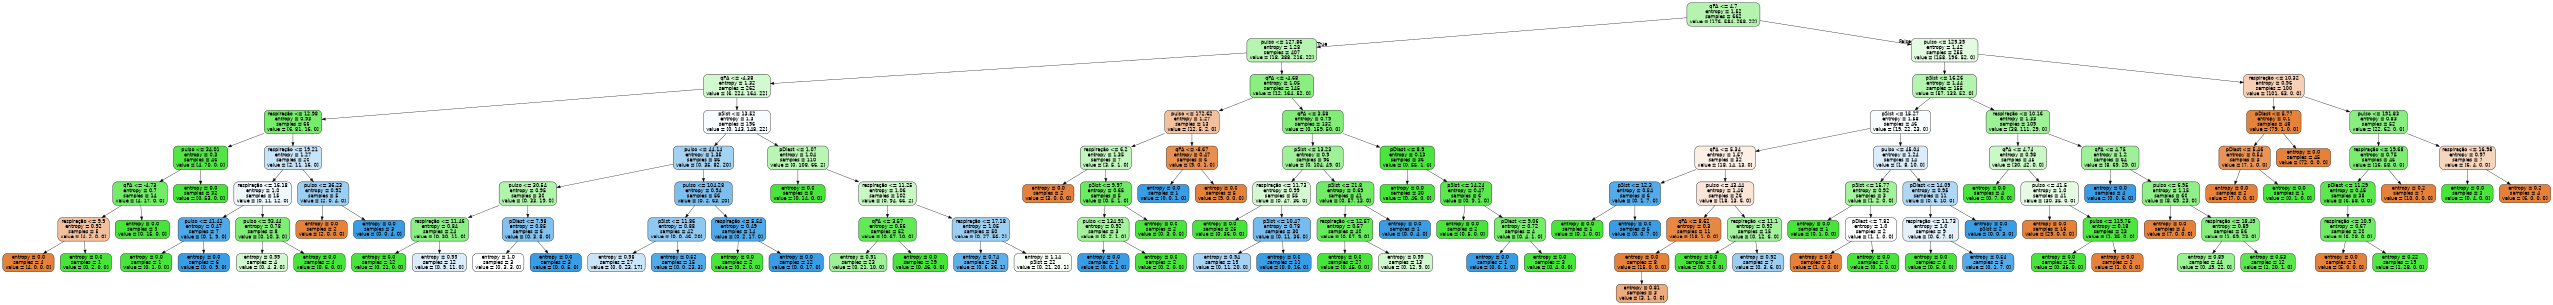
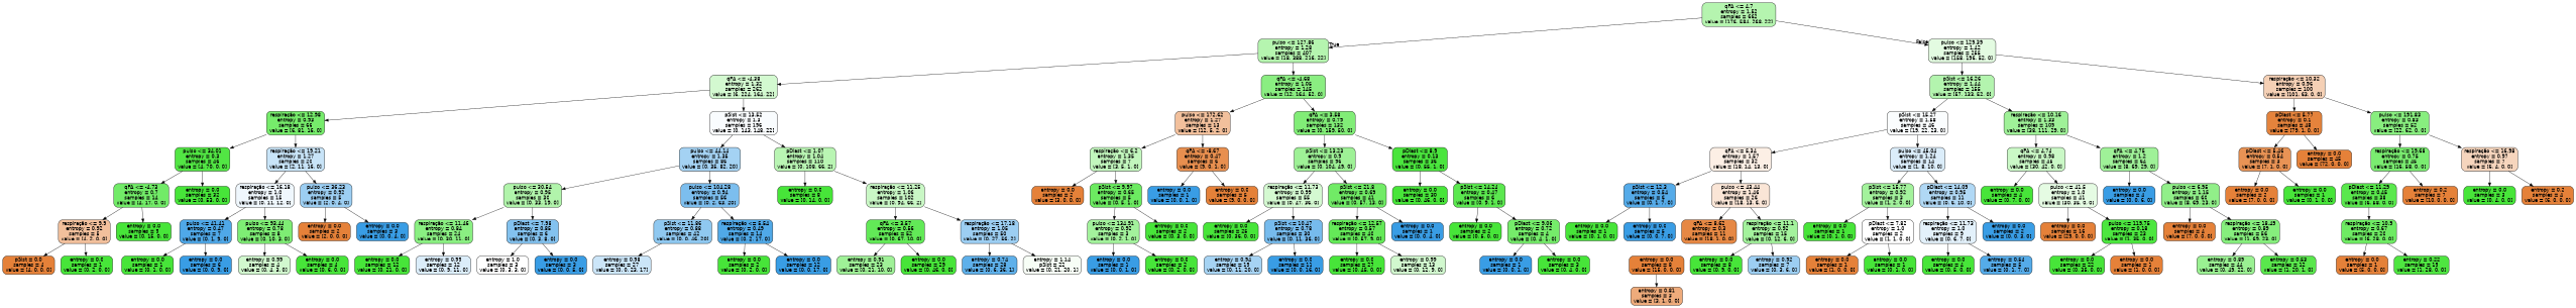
  digraph {
    node [color=black fillcolor="#47e539" fontname=helvetica shape=box style="filled, rounded"]
    edge [fontname=helvetica]
    n1 [fillcolor="#b5f4af" label="qPA <= 4.7\nentropy = 1.52\nsamples = 662\nvalue = [176, 584, 268, 22]"]
    n2 [fillcolor="#b5f5af" label="pulso <= 127.86\nentropy = 1.28\nsamples = 407\nvalue = [18, 388, 216, 22]"]
    n3 [fillcolor="#e3fbe1" label="pulso <= 129.39\nentropy = 1.42\nsamples = 255\nvalue = [158, 196, 52, 0]"]
    n4 [fillcolor="#d3f9d0" label="qPA <= -4.38\nentropy = 1.32\nsamples = 262\nvalue = [6, 224, 164, 22]"]
    n5 [fillcolor="#8aee81" label="qPA <= -4.68\nentropy = 1.05\nsamples = 145\nvalue = [12, 164, 52, 0]"]
    n6 [fillcolor="#b3f4ae" label="pSist <= 16.26\nentropy = 1.44\nsamples = 155\nvalue = [57, 133, 52, 0]"]
    n7 [fillcolor="#f5d0b5" label="respiração <= 10.32\nentropy = 0.96\nsamples = 100\nvalue = [101, 63, 0, 0]"]
    n8 [fillcolor="#76ec6b" label="respiração <= 12.98\nentropy = 0.93\nsamples = 66\nvalue = [6, 81, 16, 0]"]
    n9 [fillcolor="#f9fcfe" label="pSist <= 13.52\nentropy = 1.3\nsamples = 196\nvalue = [0, 143, 148, 22]"]
    n10 [fillcolor="#f2c09c" label="pulso <= 172.62\nentropy = 1.27\nsamples = 13\nvalue = [12, 5, 2, 0]"]
    n11 [fillcolor="#81ed77" label="qPA <= 3.58\nentropy = 0.79\nsamples = 132\nvalue = [0, 159, 50, 0]"]
    n12 [fillcolor="#52e644" label="pulso <= 34.01\nentropy = 0.3\nsamples = 46\nvalue = [4, 70, 0, 0]"]
    n13 [fillcolor="#c8e4f8" label="respiração <= 19.21\nentropy = 1.27\nsamples = 20\nvalue = [2, 11, 16, 0]"]
    n14 [fillcolor="#a4d2f3" label="pulso <= 44.14\nentropy = 1.35\nsamples = 86\nvalue = [0, 35, 82, 20]"]
    n15 [fillcolor="#b9f5b3" label="pDiast <= 1.07\nentropy = 1.04\nsamples = 110\nvalue = [0, 108, 66, 2]"]
    n16 [fillcolor="#72eb68" label="qPA <= -4.73\nentropy = 0.7\nsamples = 14\nvalue = [4, 17, 0, 0]"]
    n17 [label="entropy = 0.0\nsamples = 32\nvalue = [0, 53, 0, 0]"]
    n18 [fillcolor="#eff7fd" label="respiração <= 16.18\nentropy = 1.0\nsamples = 15\nvalue = [0, 11, 12, 0]"]
    n19 [fillcolor="#9ccef2" label="pulso <= 36.23\nentropy = 0.92\nsamples = 5\nvalue = [2, 0, 4, 0]"]
    n20 [fillcolor="#f2c09c" label="respiração <= 9.9\nentropy = 0.92\nsamples = 5\nvalue = [4, 2, 0, 0]"]
    n21 [label="entropy = 0.0\nsamples = 9\nvalue = [0, 15, 0, 0]"]
-   n22 [fillcolor="#e58139" label="entropy = 0.0\nsamples = 4\nvalue = [4, 0, 0, 0]"]
+   n22 [fillcolor="#e58139" label="pSist = 0.0\nsamples = 4\nvalue = [4, 0, 0, 0]"]
    n23 [label="entropy = 0.0\nsamples = 1\nvalue = [0, 2, 0, 0]"]
    n24 [fillcolor="#4fa8e8" label="pulso <= 41.41\nentropy = 0.47\nsamples = 7\nvalue = [0, 1, 9, 0]"]
    n25 [fillcolor="#7eed74" label="pulso <= 93.44\nentropy = 0.78\nsamples = 8\nvalue = [0, 10, 3, 0]"]
    n26 [fillcolor="#e58139" label="entropy = 0.0\nsamples = 2\nvalue = [2, 0, 0, 0]"]
    n27 [fillcolor="#399de5" label="entropy = 0.0\nsamples = 3\nvalue = [0, 0, 4, 0]"]
    n28 [label="entropy = 0.0\nsamples = 1\nvalue = [0, 1, 0, 0]"]
    n29 [fillcolor="#399de5" label="entropy = 0.0\nsamples = 6\nvalue = [0, 0, 9, 0]"]
    n30 [fillcolor="#d1f8ce" label="entropy = 0.99\nsamples = 4\nvalue = [0, 4, 3, 0]"]
    n31 [label="entropy = 0.0\nsamples = 4\nvalue = [0, 6, 0, 0]"]
    n32 [fillcolor="#b1f4ab" label="pulso <= 30.54\nentropy = 0.95\nsamples = 30\nvalue = [0, 33, 19, 0]"]
    n33 [fillcolor="#7cbeee" label="pulso <= 104.28\nentropy = 0.94\nsamples = 56\nvalue = [0, 2, 63, 20]"]
    n34 [label="entropy = 0.0\nsamples = 8\nvalue = [0, 14, 0, 0]"]
    n35 [fillcolor="#c9f7c5" label="respiração <= 11.25\nentropy = 1.06\nsamples = 102\nvalue = [0, 94, 66, 2]"]
    n36 [fillcolor="#8aef82" label="respiração <= 11.46\nentropy = 0.84\nsamples = 24\nvalue = [0, 30, 11, 0]"]
    n37 [fillcolor="#83c2ef" label="pDiast <= 7.98\nentropy = 0.85\nsamples = 6\nvalue = [0, 3, 8, 0]"]
    n38 [fillcolor="#8fc8f0" label="pSist <= 11.86\nentropy = 0.88\nsamples = 42\nvalue = [0, 0, 46, 20]"]
    n39 [fillcolor="#50a9e8" label="respiração <= 5.54\nentropy = 0.49\nsamples = 14\nvalue = [0, 2, 17, 0]"]
    n40 [label="entropy = 0.0\nsamples = 12\nvalue = [0, 21, 0, 0]"]
    n41 [fillcolor="#dbedfa" label="entropy = 0.99\nsamples = 12\nvalue = [0, 9, 11, 0]"]
    n42 [fillcolor="#ffffff" label="entropy = 1.0\nsamples = 3\nvalue = [0, 3, 3, 0]"]
    n43 [fillcolor="#399de5" label="entropy = 0.0\nsamples = 3\nvalue = [0, 0, 5, 0]"]
    n44 [fillcolor="#cbe5f8" label="entropy = 0.98\nsamples = 27\nvalue = [0, 0, 23, 17]"]
-   n45 [fillcolor="#53aae8" label="entropy = 0.52\nsamples = 15\nvalue = [0, 0, 23, 3]"]
    n46 [label="entropy = 0.0\nsamples = 2\nvalue = [0, 2, 0, 0]"]
    n47 [fillcolor="#399de5" label="entropy = 0.0\nsamples = 12\nvalue = [0, 0, 17, 0]"]
    n48 [fillcolor="#62e957" label="qPA <= 3.57\nentropy = 0.56\nsamples = 52\nvalue = [0, 67, 10, 0]"]
    n49 [fillcolor="#9ccef2" label="respiração <= 17.18\nentropy = 1.05\nsamples = 50\nvalue = [0, 27, 56, 2]"]
    n50 [fillcolor="#9ff197" label="entropy = 0.91\nsamples = 23\nvalue = [0, 21, 10, 0]"]
    n51 [label="entropy = 0.0\nsamples = 29\nvalue = [0, 46, 0, 0]"]
    n52 [fillcolor="#5eb0ea" label="entropy = 0.74\nsamples = 28\nvalue = [0, 6, 36, 1]"]
    n53 [fillcolor="#f7fef6" label="entropy = 1.14\npSist = 22\nvalue = [0, 21, 20, 1]"]
    n54 [fillcolor="#c2f6bd" label="respiração <= 6.2\nentropy = 1.35\nsamples = 7\nvalue = [3, 5, 1, 0]"]
    n55 [fillcolor="#e88f4f" label="qPA <= -8.67\nentropy = 0.47\nsamples = 6\nvalue = [9, 0, 1, 0]"]
    n56 [fillcolor="#9ef196" label="pSist <= 13.23\nentropy = 0.9\nsamples = 96\nvalue = [0, 104, 49, 0]"]
    n57 [fillcolor="#4ae53d" label="pDiast <= 8.9\nentropy = 0.13\nsamples = 36\nvalue = [0, 55, 1, 0]"]
    n58 [fillcolor="#e58139" label="entropy = 0.0\nsamples = 2\nvalue = [3, 0, 0, 0]"]
    n59 [fillcolor="#6cea61" label="pSist <= 9.97\nentropy = 0.65\nsamples = 5\nvalue = [0, 5, 1, 0]"]
    n60 [fillcolor="#399de5" label="entropy = 0.0\nsamples = 1\nvalue = [0, 0, 1, 0]"]
    n61 [fillcolor="#e58139" label="entropy = 0.0\nsamples = 5\nvalue = [9, 0, 0, 0]"]
    n62 [fillcolor="#a3f29c" label="pulso <= 134.91\nentropy = 0.92\nsamples = 3\nvalue = [0, 2, 1, 0]"]
    n63 [label="entropy = 0.0\nsamples = 2\nvalue = [0, 3, 0, 0]"]
    n64 [fillcolor="#399de5" label="entropy = 0.0\nsamples = 1\nvalue = [0, 0, 1, 0]"]
    n65 [label="entropy = 0.0\nsamples = 2\nvalue = [0, 2, 0, 0]"]
    n66 [fillcolor="#d4f9d1" label="respiração <= 11.73\nentropy = 0.99\nsamples = 55\nvalue = [0, 47, 36, 0]"]
    n67 [fillcolor="#71eb66" label="pSist <= 21.8\nentropy = 0.69\nsamples = 41\nvalue = [0, 57, 13, 0]"]
    n68 [label="entropy = 0.0\nsamples = 30\nvalue = [0, 46, 0, 0]"]
    n69 [fillcolor="#5be84f" label="pSist <= 14.24\nentropy = 0.47\nsamples = 6\nvalue = [0, 9, 1, 0]"]
    n70 [label="entropy = 0.0\nsamples = 25\nvalue = [0, 36, 0, 0]"]
    n71 [fillcolor="#76bbed" label="pSist <= 10.47\nentropy = 0.78\nsamples = 30\nvalue = [0, 11, 36, 0]"]
    n72 [fillcolor="#64e958" label="respiração <= 12.57\nentropy = 0.57\nsamples = 40\nvalue = [0, 57, 9, 0]"]
    n73 [fillcolor="#399de5" label="entropy = 0.0\nsamples = 1\nvalue = [0, 0, 4, 0]"]
    n74 [fillcolor="#a6d3f3" label="entropy = 0.94\nsamples = 19\nvalue = [0, 11, 20, 0]"]
    n75 [fillcolor="#399de5" label="entropy = 0.0\nsamples = 11\nvalue = [0, 0, 16, 0]"]
    n76 [label="entropy = 0.0\nsamples = 27\nvalue = [0, 45, 0, 0]"]
    n77 [fillcolor="#d1f8ce" label="entropy = 0.99\nsamples = 13\nvalue = [0, 12, 9, 0]"]
    n78 [label="entropy = 0.0\nsamples = 2\nvalue = [0, 5, 0, 0]"]
    n79 [fillcolor="#75ec6a" label="pDiast <= 9.06\nentropy = 0.72\nsamples = 4\nvalue = [0, 4, 1, 0]"]
    n80 [fillcolor="#399de5" label="entropy = 0.0\nsamples = 1\nvalue = [0, 0, 1, 0]"]
    n81 [label="entropy = 0.0\nsamples = 3\nvalue = [0, 4, 0, 0]"]
    n82 [fillcolor="#fafdfe" label="pSist <= 15.27\nentropy = 1.58\nsamples = 46\nvalue = [19, 22, 23, 0]"]
    n83 [fillcolor="#9ff198" label="respiração <= 10.16\nentropy = 1.33\nsamples = 109\nvalue = [38, 111, 29, 0]"]
    n84 [fillcolor="#e5833c" label="pDiast <= 5.77\nentropy = 0.1\nsamples = 48\nvalue = [79, 1, 0, 0]"]
    n85 [fillcolor="#88ee7f" label="pulso <= 191.83\nentropy = 0.83\nsamples = 52\nvalue = [22, 62, 0, 0]"]
    n86 [fillcolor="#fcefe5" label="qPA <= 5.34\nentropy = 1.57\nsamples = 32\nvalue = [18, 14, 13, 0]"]
    n87 [fillcolor="#dbedfa" label="pulso <= 45.04\nentropy = 1.24\nsamples = 14\nvalue = [1, 8, 10, 0]"]
    n88 [fillcolor="#caf8c6" label="qPA <= 4.74\nentropy = 0.98\nsamples = 45\nvalue = [30, 42, 0, 0]"]
    n89 [fillcolor="#9ff198" label="qPA <= 4.75\nentropy = 1.2\nsamples = 64\nvalue = [8, 69, 29, 0]"]
    n90 [fillcolor="#55abe9" label="pSist <= 12.3\nentropy = 0.54\nsamples = 6\nvalue = [0, 1, 7, 0]"]
    n91 [fillcolor="#fae5d6" label="pulso <= 43.44\nentropy = 1.46\nsamples = 26\nvalue = [18, 13, 6, 0]"]
    n92 [fillcolor="#a3f29c" label="pSist <= 15.77\nentropy = 0.92\nsamples = 3\nvalue = [1, 2, 0, 0]"]
    n93 [fillcolor="#b0d8f5" label="pDiast <= 14.09\nentropy = 0.95\nsamples = 11\nvalue = [0, 6, 10, 0]"]
    n94 [label="entropy = 0.0\nsamples = 1\nvalue = [0, 1, 0, 0]"]
    n95 [fillcolor="#399de5" label="entropy = 0.0\nsamples = 5\nvalue = [0, 0, 7, 0]"]
    n96 [fillcolor="#e68844" label="qPA <= 8.62\nentropy = 0.3\nsamples = 11\nvalue = [18, 1, 0, 0]"]
    n97 [fillcolor="#a3f29c" label="respiração <= 11.1\nentropy = 0.92\nsamples = 15\nvalue = [0, 12, 6, 0]"]
    n98 [fillcolor="#e58139" label="entropy = 0.0\nsamples = 8\nvalue = [15, 0, 0, 0]"]
    n99 [label="entropy = 0.0\nsamples = 8\nvalue = [0, 9, 0, 0]"]
    n100 [fillcolor="#9ccef2" label="entropy = 0.92\nsamples = 7\nvalue = [0, 3, 6, 0]"]
    n101 [fillcolor="#eeab7b" label="entropy = 0.81\nsamples = 3\nvalue = [3, 1, 0, 0]"]
    n102 [label="entropy = 0.0\nsamples = 1\nvalue = [0, 1, 0, 0]"]
    n103 [fillcolor="#ffffff" label="pDiast <= 7.82\nentropy = 1.0\nsamples = 2\nvalue = [1, 1, 0, 0]"]
    n104 [fillcolor="#e3f1fb" label="respiração <= 11.73\nentropy = 1.0\nsamples = 9\nvalue = [0, 6, 7, 0]"]
-   n105 [fillcolor="#399de5" label="entropy = 0.0\npSist = 2\nvalue = [0, 0, 3, 0]"]
+   n105 [fillcolor="#399de5" label="entropy = 0.0\nsamples = 2\nvalue = [0, 0, 3, 0]"]
    n106 [fillcolor="#e58139" label="entropy = 0.0\nsamples = 1\nvalue = [1, 0, 0, 0]"]
    n107 [label="entropy = 0.0\nsamples = 1\nvalue = [0, 1, 0, 0]"]
    n108 [label="entropy = 0.0\nsamples = 4\nvalue = [0, 5, 0, 0]"]
    n109 [fillcolor="#55abe9" label="entropy = 0.54\nsamples = 5\nvalue = [0, 1, 7, 0]"]
    n110 [label="entropy = 0.0\nsamples = 4\nvalue = [0, 7, 0, 0]"]
    n111 [fillcolor="#e5fbe3" label="pulso <= 41.5\nentropy = 1.0\nsamples = 41\nvalue = [30, 35, 0, 0]"]
    n112 [fillcolor="#399de5" label="entropy = 0.0\nsamples = 4\nvalue = [0, 0, 6, 0]"]
    n113 [fillcolor="#91ef89" label="pulso <= 6.95\nentropy = 1.15\nsamples = 60\nvalue = [8, 69, 23, 0]"]
    n114 [fillcolor="#e58139" label="entropy = 0.0\nsamples = 16\nvalue = [29, 0, 0, 0]"]
    n115 [fillcolor="#4ce63f" label="pulso <= 119.75\nentropy = 0.18\nsamples = 23\nvalue = [1, 35, 0, 0]"]
    n116 [label="entropy = 0.0\nsamples = 22\nvalue = [0, 35, 0, 0]"]
    n117 [fillcolor="#e58139" label="entropy = 0.0\nsamples = 1\nvalue = [1, 0, 0, 0]"]
    n118 [fillcolor="#e58139" label="entropy = 0.0\nsamples = 4\nvalue = [7, 0, 0, 0]"]
    n119 [fillcolor="#86ee7d" label="respiração <= 18.49\nentropy = 0.89\nsamples = 56\nvalue = [1, 69, 23, 0]"]
    n120 [fillcolor="#9af192" label="entropy = 0.89\nsamples = 44\nvalue = [0, 49, 22, 0]"]
    n121 [fillcolor="#59e74c" label="entropy = 0.53\nsamples = 12\nvalue = [1, 20, 1, 0]"]
    n122 [fillcolor="#e99355" label="pDiast <= 5.46\nentropy = 0.54\nsamples = 3\nvalue = [7, 1, 0, 0]"]
    n123 [fillcolor="#e58139" label="entropy = 0.0\nsamples = 45\nvalue = [72, 0, 0, 0]"]
    n124 [fillcolor="#7aec70" label="respiração <= 19.68\nentropy = 0.75\nsamples = 45\nvalue = [16, 58, 0, 0]"]
    n125 [fillcolor="#f6d5bd" label="respiração <= 16.98\nentropy = 0.97\nsamples = 7\nvalue = [6, 4, 0, 0]"]
    n126 [fillcolor="#e58139" label="entropy = 0.0\nsamples = 2\nvalue = [7, 0, 0, 0]"]
    n127 [label="entropy = 0.0\nsamples = 1\nvalue = [0, 1, 0, 0]"]
    n128 [fillcolor="#5ae84d" label="pDiast <= 11.29\nentropy = 0.45\nsamples = 38\nvalue = [6, 58, 0, 0]"]
    n129 [fillcolor="#e58139" label="entropy = 0.2\nsamples = 7\nvalue = [10, 0, 0, 0]"]
    n130 [label="entropy = 0.0\nsamples = 3\nvalue = [0, 4, 0, 0]"]
    n131 [fillcolor="#e58139" label="entropy = 0.2\nsamples = 4\nvalue = [6, 0, 0, 0]"]
    n132 [fillcolor="#6eeb63" label="respiração <= 10.9\nentropy = 0.67\nsamples = 20\nvalue = [6, 28, 0, 0]"]
    n133 [fillcolor="#e58139" label="entropy = 0.0\nsamples = 1\nvalue = [5, 0, 0, 0]"]
    n134 [fillcolor="#4ee640" label="entropy = 0.22\nsamples = 19\nvalue = [1, 28, 0, 0]"]
    n1 -> n2 [headlabel=True labelangle=45 labeldistance=2.5]
    n1 -> n3 [headlabel=False labelangle=-45 labeldistance=2.5]
    n2 -> n4
    n2 -> n5
    n3 -> n6
    n3 -> n7
    n4 -> n8
    n4 -> n9
    n5 -> n10
    n5 -> n11
    n6 -> n82
    n6 -> n83
    n7 -> n84
    n7 -> n85
    n8 -> n12
    n8 -> n13
    n9 -> n14
    n9 -> n15
    n10 -> n54
    n10 -> n55
    n11 -> n56
    n11 -> n57
    n12 -> n16
    n12 -> n17
    n13 -> n18
    n13 -> n19
    n14 -> n32
    n14 -> n33
    n15 -> n34
    n15 -> n35
    n16 -> n20
    n16 -> n21
    n18 -> n24
    n18 -> n25
    n19 -> n26
    n19 -> n27
    n20 -> n22
    n20 -> n23
    n24 -> n28
    n24 -> n29
    n25 -> n30
    n25 -> n31
    n32 -> n36
    n32 -> n37
    n33 -> n38
    n33 -> n39
    n35 -> n48
    n35 -> n49
    n36 -> n40
    n36 -> n41
    n37 -> n42
    n37 -> n43
    n38 -> n44
-   n38 -> n45
    n39 -> n46
    n39 -> n47
    n48 -> n50
    n48 -> n51
    n49 -> n52
    n49 -> n53
    n54 -> n58
    n54 -> n59
    n55 -> n60
    n55 -> n61
    n56 -> n66
    n56 -> n67
    n57 -> n68
    n57 -> n69
    n59 -> n62
    n59 -> n63
    n62 -> n64
    n62 -> n65
    n66 -> n70
    n66 -> n71
    n67 -> n72
    n67 -> n73
    n69 -> n78
    n69 -> n79
    n71 -> n74
    n71 -> n75
    n72 -> n76
    n72 -> n77
    n79 -> n80
    n79 -> n81
    n82 -> n86
    n82 -> n87
    n83 -> n88
    n83 -> n89
    n84 -> n122
    n84 -> n123
    n85 -> n124
    n85 -> n125
    n86 -> n90
    n86 -> n91
    n87 -> n92
    n87 -> n93
    n88 -> n110
    n88 -> n111
    n89 -> n112
    n89 -> n113
    n90 -> n94
    n90 -> n95
    n91 -> n96
    n91 -> n97
    n92 -> n102
    n92 -> n103
    n93 -> n104
    n93 -> n105
-   n96 -> n98
    n97 -> n99
    n97 -> n100
    n98 -> n101
    n103 -> n106
    n103 -> n107
    n104 -> n108
    n104 -> n109
    n111 -> n114
    n111 -> n115
    n113 -> n118
    n113 -> n119
    n115 -> n116
    n115 -> n117
    n119 -> n120
    n119 -> n121
    n122 -> n126
    n122 -> n127
    n124 -> n128
    n124 -> n129
    n125 -> n130
    n125 -> n131
    n128 -> n132
    n132 -> n133
    n132 -> n134
  }
